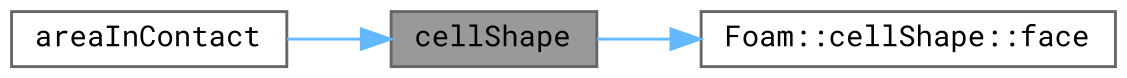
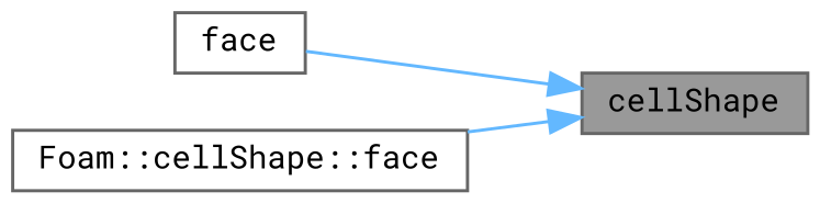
  digraph {
    fontname="Roboto Mono"
    rankdir=RL
    node [color=grey40 fillcolor=white fontname="Roboto Mono" fontsize=10 shape=box style=filled]
    edge [color=steelblue1 dir=back fontname="Roboto Mono" fontsize=10 labelfontname=Helvetica labelfontsize=10 style=solid]
    n1 [color=gray40 fillcolor=grey60 fontcolor=black height=0.2 label=cellShape width=0.4]
-   n2 [height=0.2 label=areaInContact width=0.4]
+   n2 [height=0.2 label=face width=0.4]
    n3 [height=0.2 label="Foam::cellShape::face" width=0.4]
    n1 -> n2
-   n3 -> n1
+   n1 -> n3
  }
